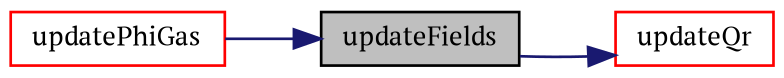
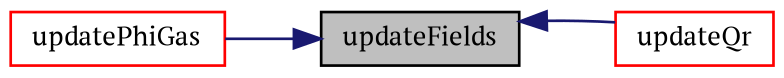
  digraph {
    fontname="PT Serif"
    rankdir=LR
    node [color=red fontname="PT Serif" fontsize=10 shape=record]
    edge [color=midnightblue fontname="PT Serif" fontsize=10 labelfontname=Helvetica labelfontsize=10 style=solid]
    n1 [color=black fillcolor=grey75 fontcolor=black height=0.2 label=updateFields style=filled width=0.4]
    n2 [height=0.2 label=updateQr width=0.4]
    n3 [height=0.2 label=updatePhiGas width=0.4]
-   n1 -> n2
+   n2 -> n1
    n3 -> n1
  }
